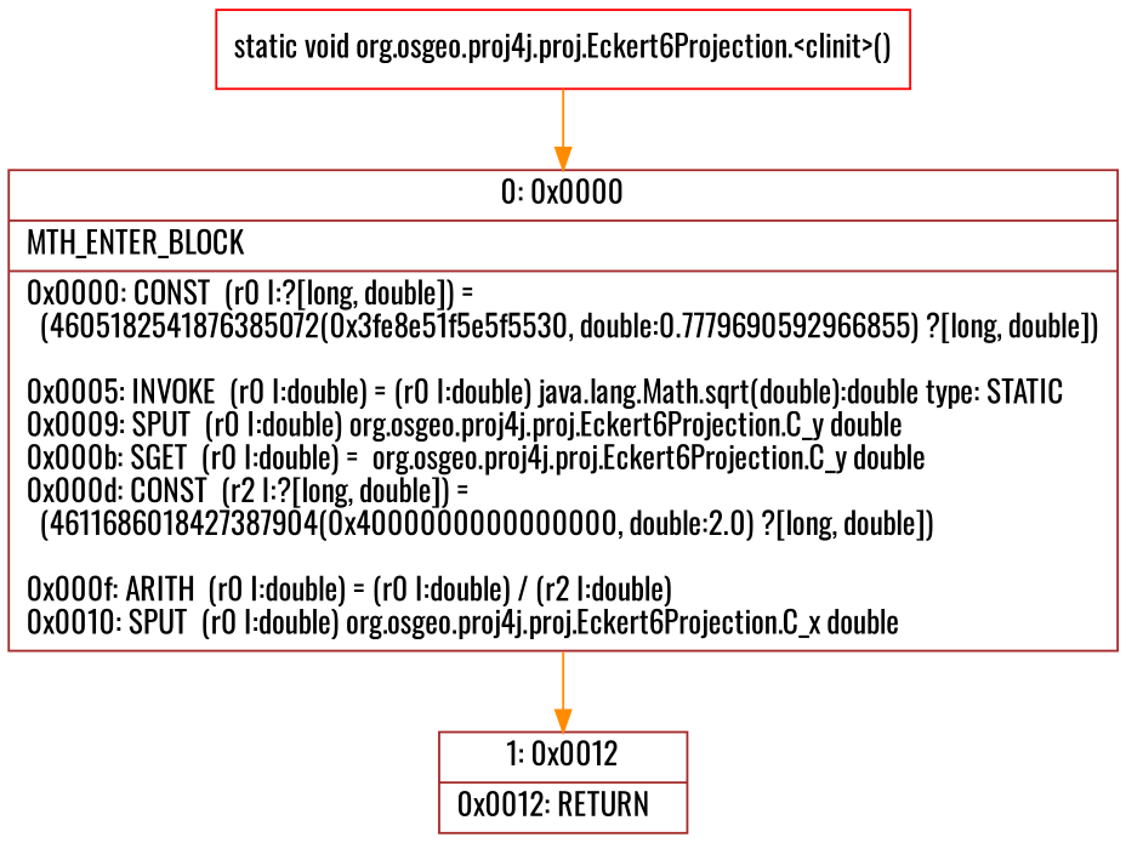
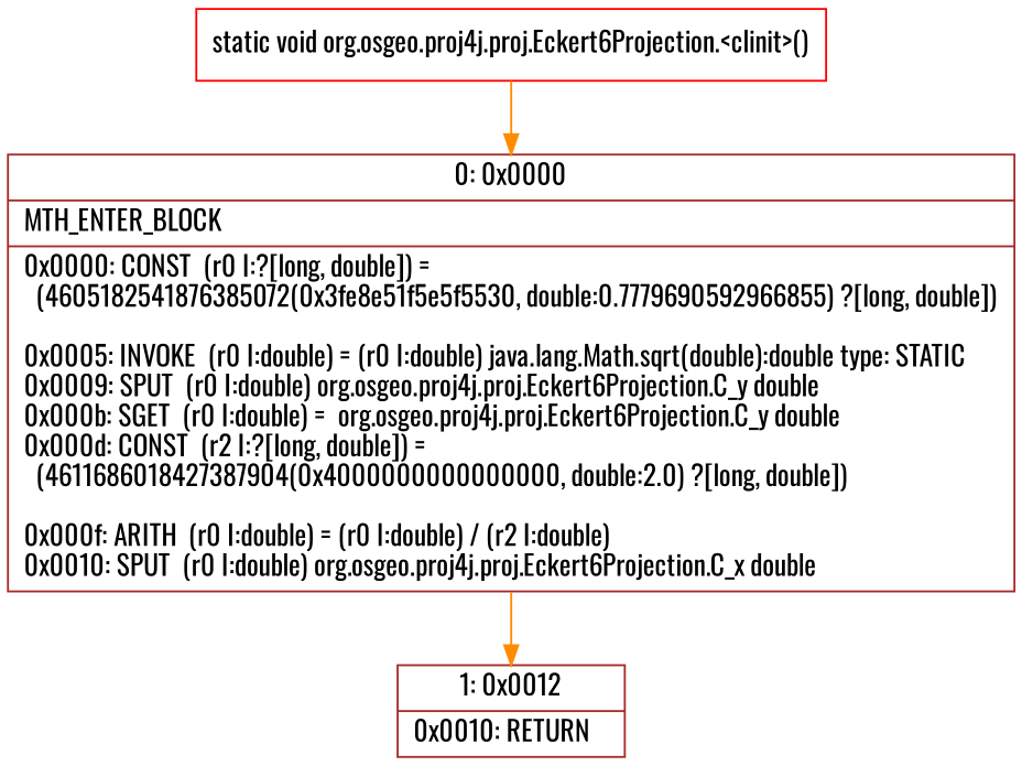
  digraph {
    fontname=Oswald
    node [shape=record color=brown fontname=Oswald]
    edge [color=darkorange fontname=Oswald]
    n1 [label="{0\:\ 0x0000|MTH_ENTER_BLOCK\l|0x0000: CONST  (r0 I:?[long, double]) = \l  (4605182541876385072(0x3fe8e51f5e5f5530, double:0.7779690592966855) ?[long, double])\l \l0x0005: INVOKE  (r0 I:double) = (r0 I:double) java.lang.Math.sqrt(double):double type: STATIC \l0x0009: SPUT  (r0 I:double) org.osgeo.proj4j.proj.Eckert6Projection.C_y double \l0x000b: SGET  (r0 I:double) =  org.osgeo.proj4j.proj.Eckert6Projection.C_y double \l0x000d: CONST  (r2 I:?[long, double]) = \l  (4611686018427387904(0x4000000000000000, double:2.0) ?[long, double])\l \l0x000f: ARITH  (r0 I:double) = (r0 I:double) \/ (r2 I:double) \l0x0010: SPUT  (r0 I:double) org.osgeo.proj4j.proj.Eckert6Projection.C_x double \l}"]
-   n2 [label="{1\:\ 0x0012|0x0012: RETURN   \l}"]
+   n2 [label="{1\:\ 0x0012|0x0010: RETURN   \l}"]
    n3 [label="{static void org.osgeo.proj4j.proj.Eckert6Projection.\<clinit\>() }" color=red]
    n1 -> n2
    n3 -> n1
  }
